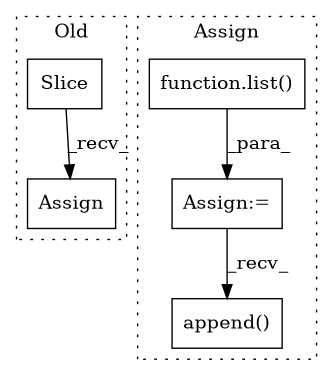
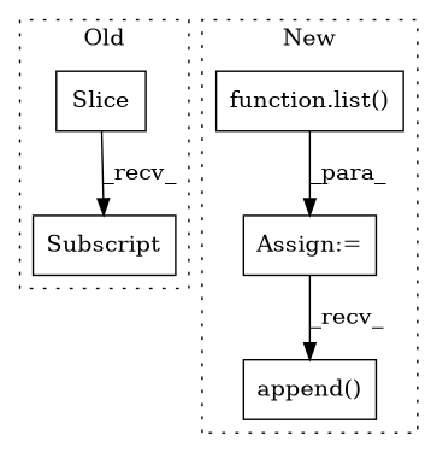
  digraph {
    node [a=75 l=3 shape=box]
    n1 [a=80 label=Slice s=4492]
-   n2 [a=63 l="21,0" label=Assign s="4475,0"]
+   n2 [a=63 l="21,0" label=Subscript s="4475,0"]
    n3 [l=6 label="function.list()" s=4797]
    n4 [a=68 label="Assign:=" s=4794]
    n5 [l="20,1" label="append()" s="5517,5563"]
    subgraph cluster_1 {
      label=Old
      style=dotted
      n1
      n2
    }
    subgraph cluster_2 {
-     label=Assign
+     label=New
      style=dotted
      n3
      n4
      n5
    }
    n1 -> n2 [label=_recv_]
    n3 -> n4 [label=_para_]
    n4 -> n5 [label=_recv_]
  }
